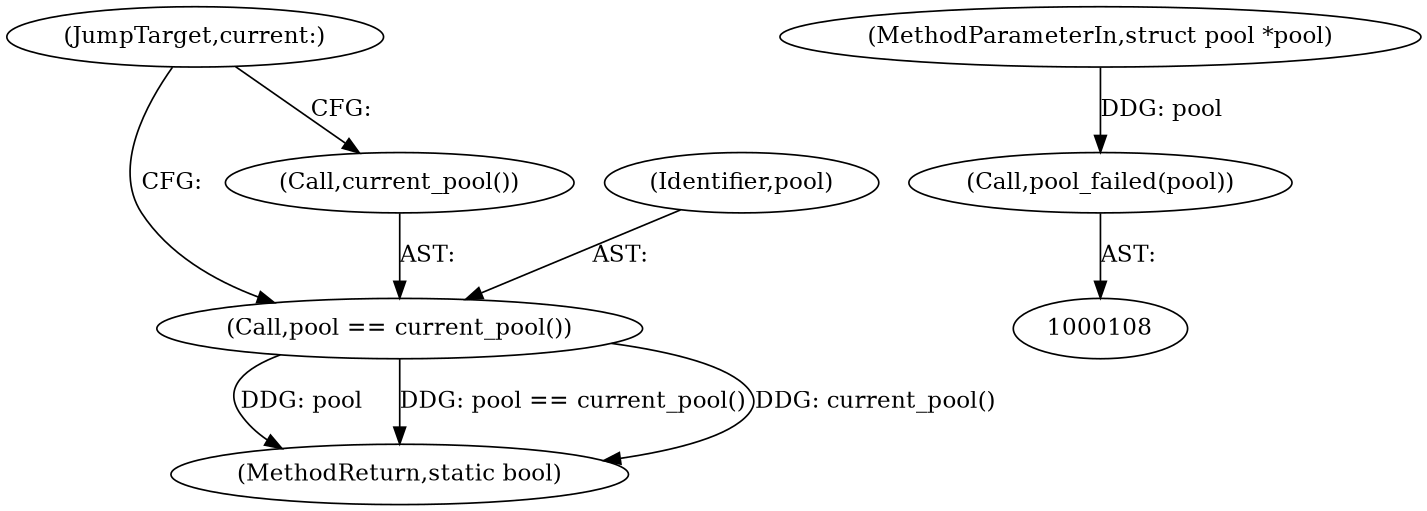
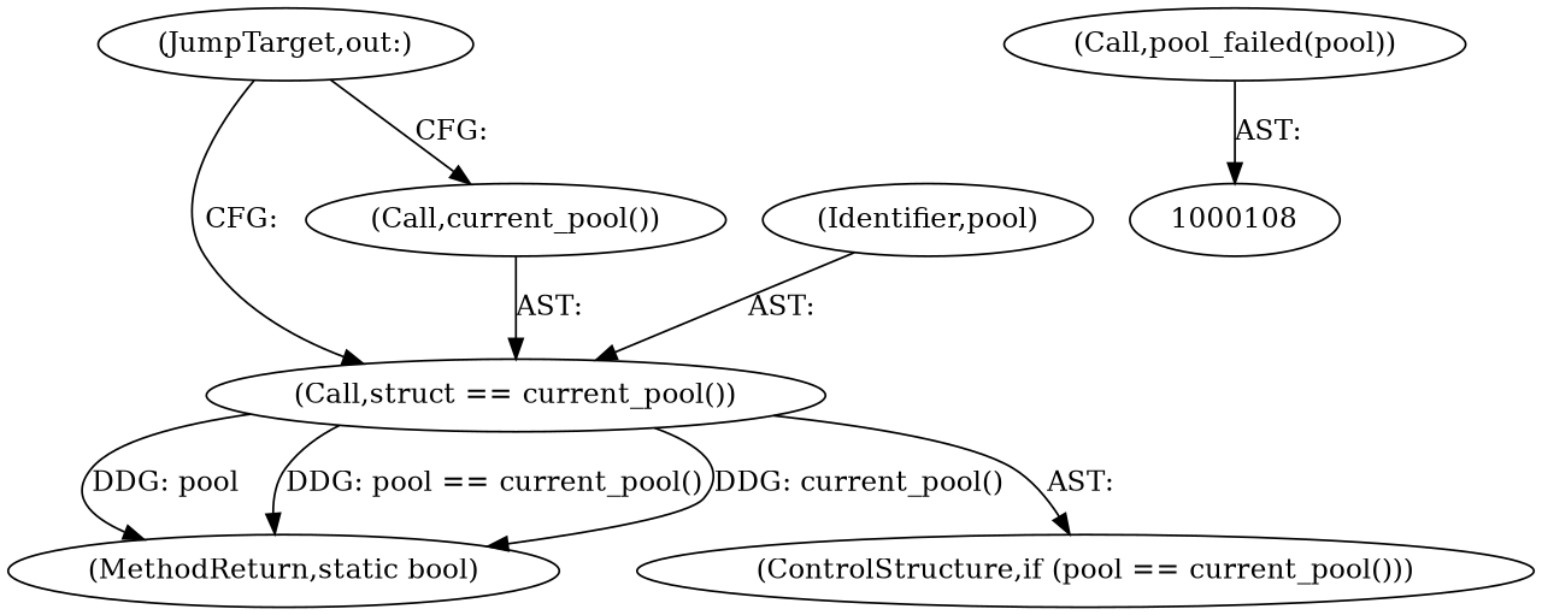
  digraph {
-   n1 [label="(Call,pool == current_pool())"]
+   n1 [label="(Call,struct == current_pool())"]
    n2 [label="(MethodReturn,static bool)"]
+   n3 [label="(ControlStructure,if (pool == current_pool()))"]
    n4 [label="(Call,current_pool())"]
-   n5 [label="(MethodParameterIn,struct pool *pool)"]
    n6 [label="(Call,pool_failed(pool))"]
    1000108
-   n8 [label="(JumpTarget,current:)"]
+   n8 [label="(JumpTarget,out:)"]
    n9 [label="(Identifier,pool)"]
    n1 -> n2 [label="DDG: pool"]
    n1 -> n2 [label="DDG: pool == current_pool()"]
    n1 -> n2 [label="DDG: current_pool()"]
+   n1 -> n3 [label="AST: "]
    n4 -> n1 [label="AST: "]
-   n5 -> n6 [label="DDG: pool"]
    n6 -> 1000108 [label="AST: "]
    n8 -> n1 [label="CFG: "]
    n8 -> n4 [label="CFG: "]
    n9 -> n1 [label="AST: "]
  }
